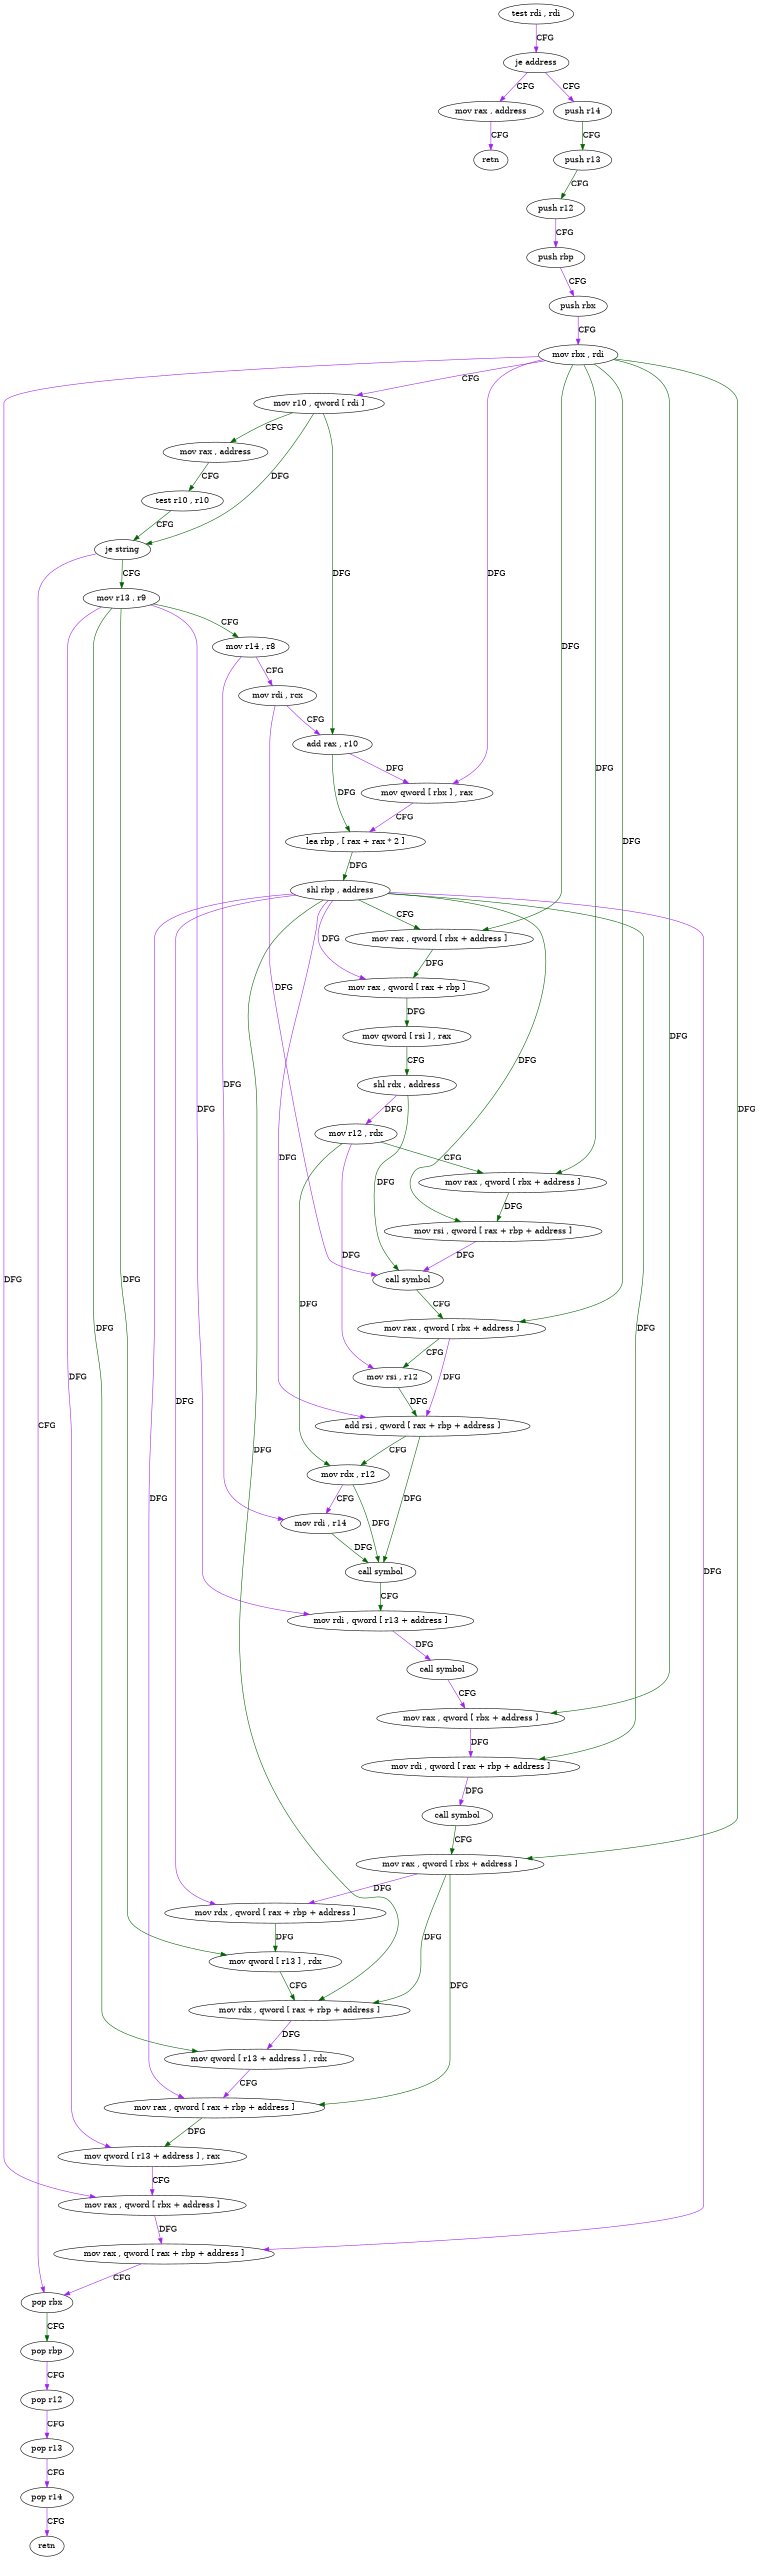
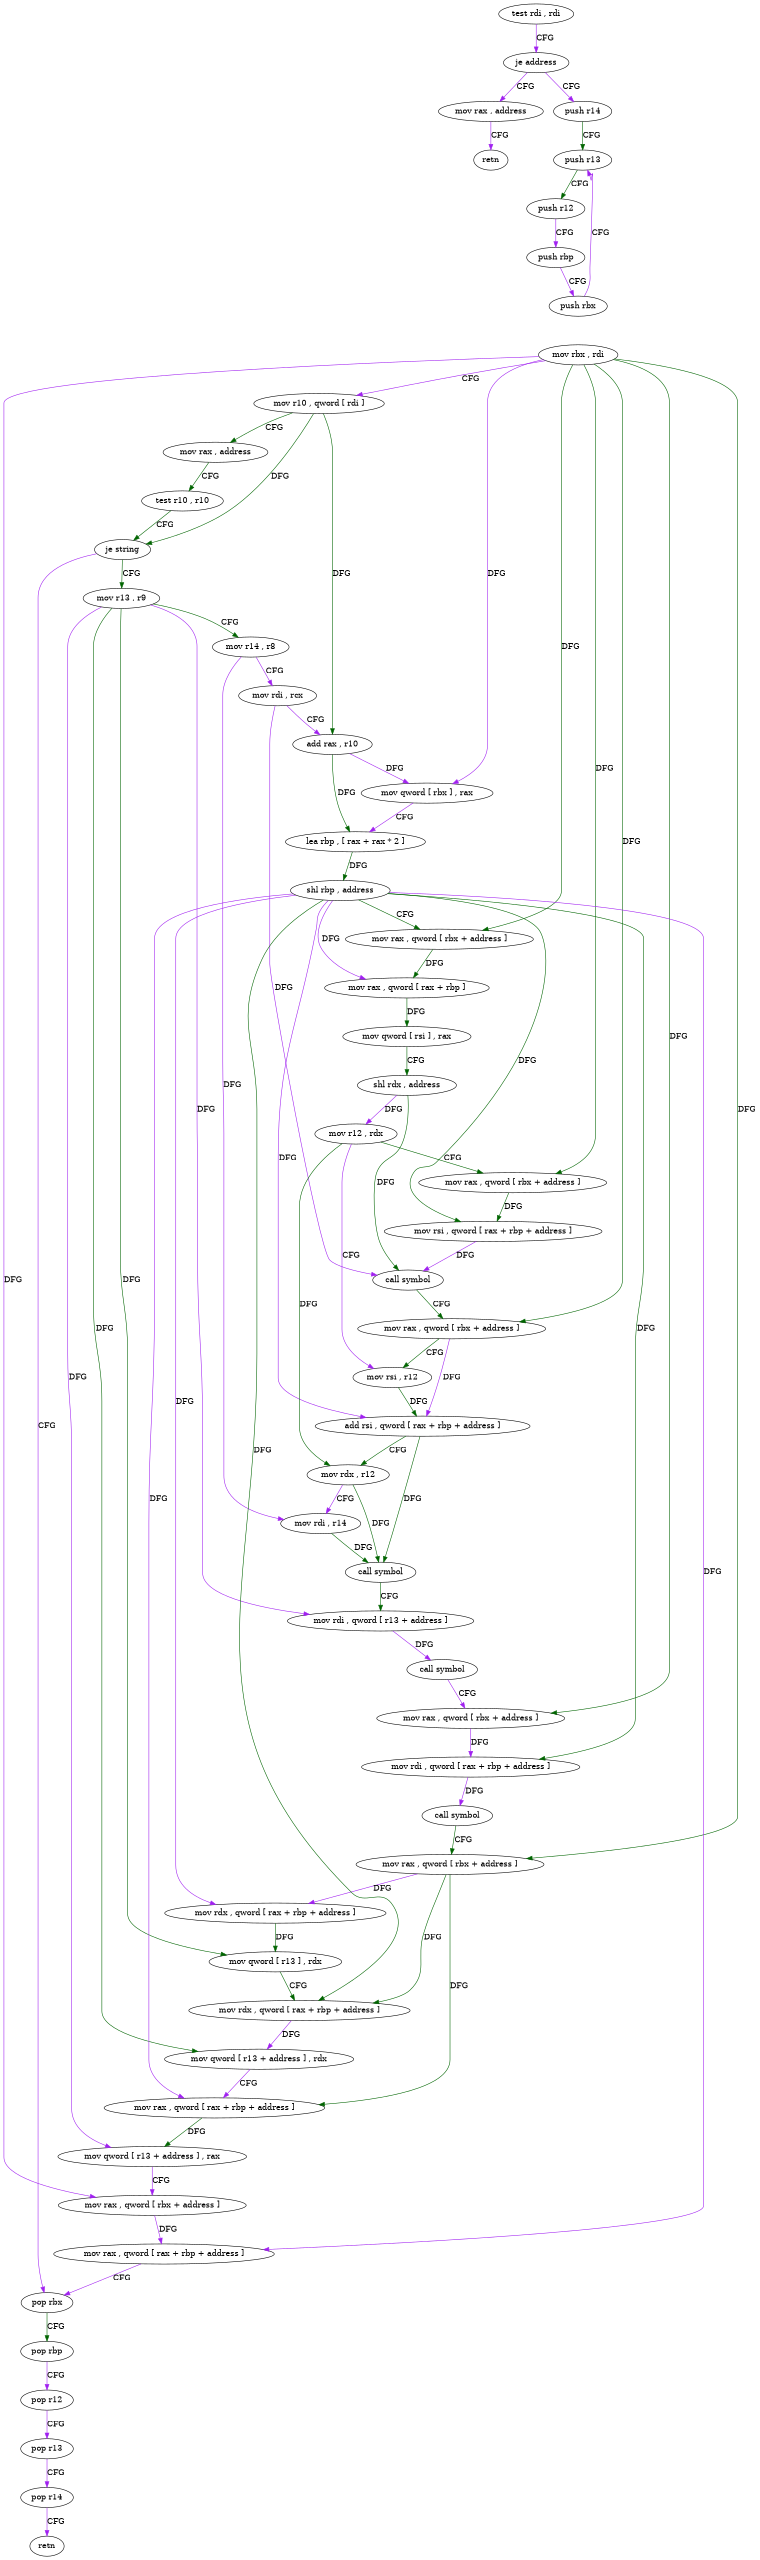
  digraph {
    edge [color=darkgreen]
    n1 [label="test rdi , rdi"]
    n2 [label="je address"]
    n3 [label="mov rax , address"]
    n4 [label="push r14"]
    n5 [label=retn]
    n6 [label="push r13"]
    n7 [label="push r12"]
    n8 [label="push rbp"]
    n9 [label="push rbx"]
    n10 [label="mov rbx , rdi"]
    n11 [label="mov r10 , qword [ rdi ]"]
    n12 [label="mov qword [ rbx ] , rax"]
    n13 [label="mov rax , qword [ rbx + address ]"]
    n14 [label="mov rax , qword [ rbx + address ]"]
    n15 [label="mov rax , qword [ rbx + address ]"]
    n16 [label="mov rax , qword [ rbx + address ]"]
    n17 [label="mov rax , qword [ rbx + address ]"]
    n18 [label="mov rax , qword [ rbx + address ]"]
    n19 [label="mov rax , address"]
    n20 [label="je string"]
    n21 [label="add rax , r10"]
    n22 [label="lea rbp , [ rax + rax * 2 ]"]
    n23 [label="mov rax , qword [ rax + rbp ]"]
    n24 [label="mov rsi , qword [ rax + rbp + address ]"]
    n25 [label="add rsi , qword [ rax + rbp + address ]"]
    n26 [label="mov rsi , r12"]
    n27 [label="mov rdi , qword [ rax + rbp + address ]"]
    n28 [label="mov rdx , qword [ rax + rbp + address ]"]
    n29 [label="mov rdx , qword [ rax + rbp + address ]"]
    n30 [label="mov rax , qword [ rax + rbp + address ]"]
    n31 [label="mov rax , qword [ rax + rbp + address ]"]
    n32 [label="test r10 , r10"]
    n33 [label="pop rbx"]
    n34 [label="mov r13 , r9"]
    n35 [label="pop rbp"]
    n36 [label="mov r14 , r8"]
    n37 [label="mov rdi , qword [ r13 + address ]"]
    n38 [label="mov qword [ r13 ] , rdx"]
    n39 [label="mov qword [ r13 + address ] , rdx"]
    n40 [label="mov qword [ r13 + address ] , rax"]
    n41 [label="pop r12"]
    n42 [label="mov rdi , rcx"]
    n43 [label="mov rdi , r14"]
    n44 [label="call symbol"]
    n45 [label="pop r13"]
    n46 [label="pop r14"]
    n47 [label=retn]
    n48 [label="call symbol"]
    n49 [label="call symbol"]
    n50 [label="shl rbp , address"]
    n51 [label="mov qword [ rsi ] , rax"]
    n52 [label="mov rdx , r12"]
    n53 [label="call symbol"]
    n54 [label="shl rdx , address"]
    n55 [label="mov r12 , rdx"]
    n1 -> n2 [color=purple label=CFG]
    n2 -> n3 [color=purple label=CFG]
    n2 -> n4 [color=purple label=CFG]
    n3 -> n5 [color=purple label=CFG]
    n4 -> n6 [label=CFG]
    n6 -> n7 [label=CFG]
    n7 -> n8 [color=purple label=CFG]
    n8 -> n9 [color=purple label=CFG]
-   n9 -> n10 [color=purple label=CFG]
+   n9 -> n6 [color=purple label=CFG]
    n10 -> n11 [color=purple label=CFG]
    n10 -> n12 [color=purple label=DFG]
    n10 -> n13 [label=DFG]
    n10 -> n14 [label=DFG]
    n10 -> n15 [label=DFG]
    n10 -> n16 [label=DFG]
    n10 -> n17 [label=DFG]
    n10 -> n18 [color=purple label=DFG]
    n11 -> n19 [label=CFG]
    n11 -> n20 [label=DFG]
    n11 -> n21 [label=DFG]
    n12 -> n22 [color=purple label=CFG]
    n13 -> n23 [label=DFG]
    n14 -> n24 [label=DFG]
    n15 -> n25 [color=purple label=DFG]
    n15 -> n26 [label=CFG]
    n16 -> n27 [color=purple label=DFG]
    n17 -> n28 [color=purple label=DFG]
    n17 -> n29 [label=DFG]
    n17 -> n30 [label=DFG]
    n18 -> n31 [color=purple label=DFG]
    n19 -> n32 [label=CFG]
    n20 -> n33 [color=purple label=CFG]
    n20 -> n34 [label=CFG]
    n21 -> n12 [color=purple label=DFG]
    n21 -> n22 [label=DFG]
    n22 -> n50 [label=DFG]
    n23 -> n51 [label=DFG]
    n24 -> n48 [color=purple label=DFG]
    n25 -> n49 [label=DFG]
    n25 -> n52 [label=CFG]
    n26 -> n25 [label=DFG]
    n27 -> n53 [color=purple label=DFG]
    n28 -> n38 [label=DFG]
    n29 -> n39 [color=purple label=DFG]
    n30 -> n40 [label=DFG]
    n31 -> n33 [color=purple label=CFG]
    n32 -> n20 [label=CFG]
    n33 -> n35 [label=CFG]
    n34 -> n36 [label=CFG]
    n34 -> n37 [color=purple label=DFG]
    n34 -> n38 [label=DFG]
    n34 -> n39 [label=DFG]
    n34 -> n40 [color=purple label=DFG]
    n35 -> n41 [color=purple label=CFG]
    n36 -> n42 [color=purple label=CFG]
    n36 -> n43 [color=purple label=DFG]
    n37 -> n44 [color=purple label=DFG]
    n38 -> n29 [label=CFG]
    n39 -> n30 [color=purple label=CFG]
    n40 -> n18 [color=purple label=CFG]
    n41 -> n45 [color=purple label=CFG]
    n42 -> n21 [color=purple label=CFG]
    n42 -> n48 [color=purple label=DFG]
    n43 -> n49 [label=DFG]
    n44 -> n16 [color=purple label=CFG]
    n45 -> n46 [color=purple label=CFG]
    n46 -> n47 [color=purple label=CFG]
    n48 -> n15 [label=CFG]
    n49 -> n37 [label=CFG]
    n50 -> n13 [label=CFG]
    n50 -> n23 [color=purple label=DFG]
    n50 -> n24 [label=DFG]
    n50 -> n25 [color=purple label=DFG]
    n50 -> n27 [label=DFG]
    n50 -> n28 [color=purple label=DFG]
    n50 -> n29 [label=DFG]
    n50 -> n30 [color=purple label=DFG]
    n50 -> n31 [color=purple label=DFG]
    n51 -> n54 [label=CFG]
    n52 -> n43 [color=purple label=CFG]
    n52 -> n49 [label=DFG]
    n53 -> n17 [label=CFG]
    n54 -> n48 [label=DFG]
    n54 -> n55 [color=purple label=DFG]
    n55 -> n14 [label=CFG]
-   n55 -> n26 [color=purple label=DFG]
+   n55 -> n26 [color=purple label=CFG]
    n55 -> n52 [label=DFG]
  }
